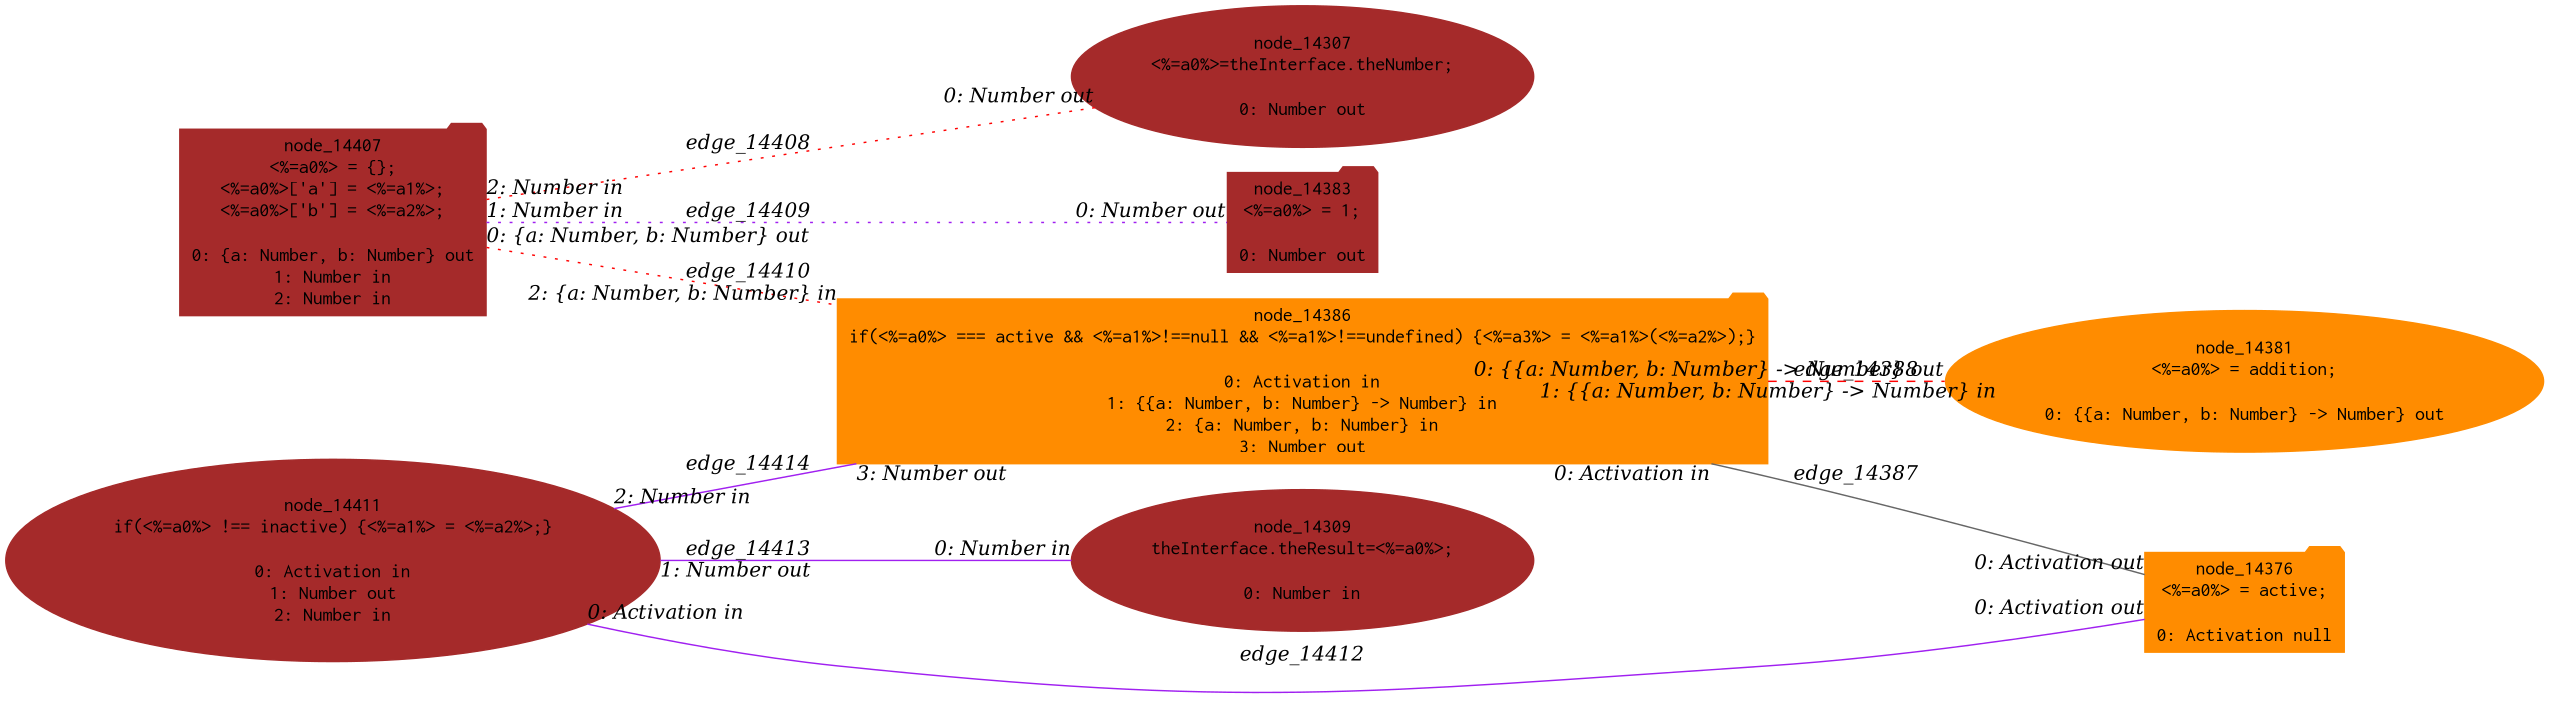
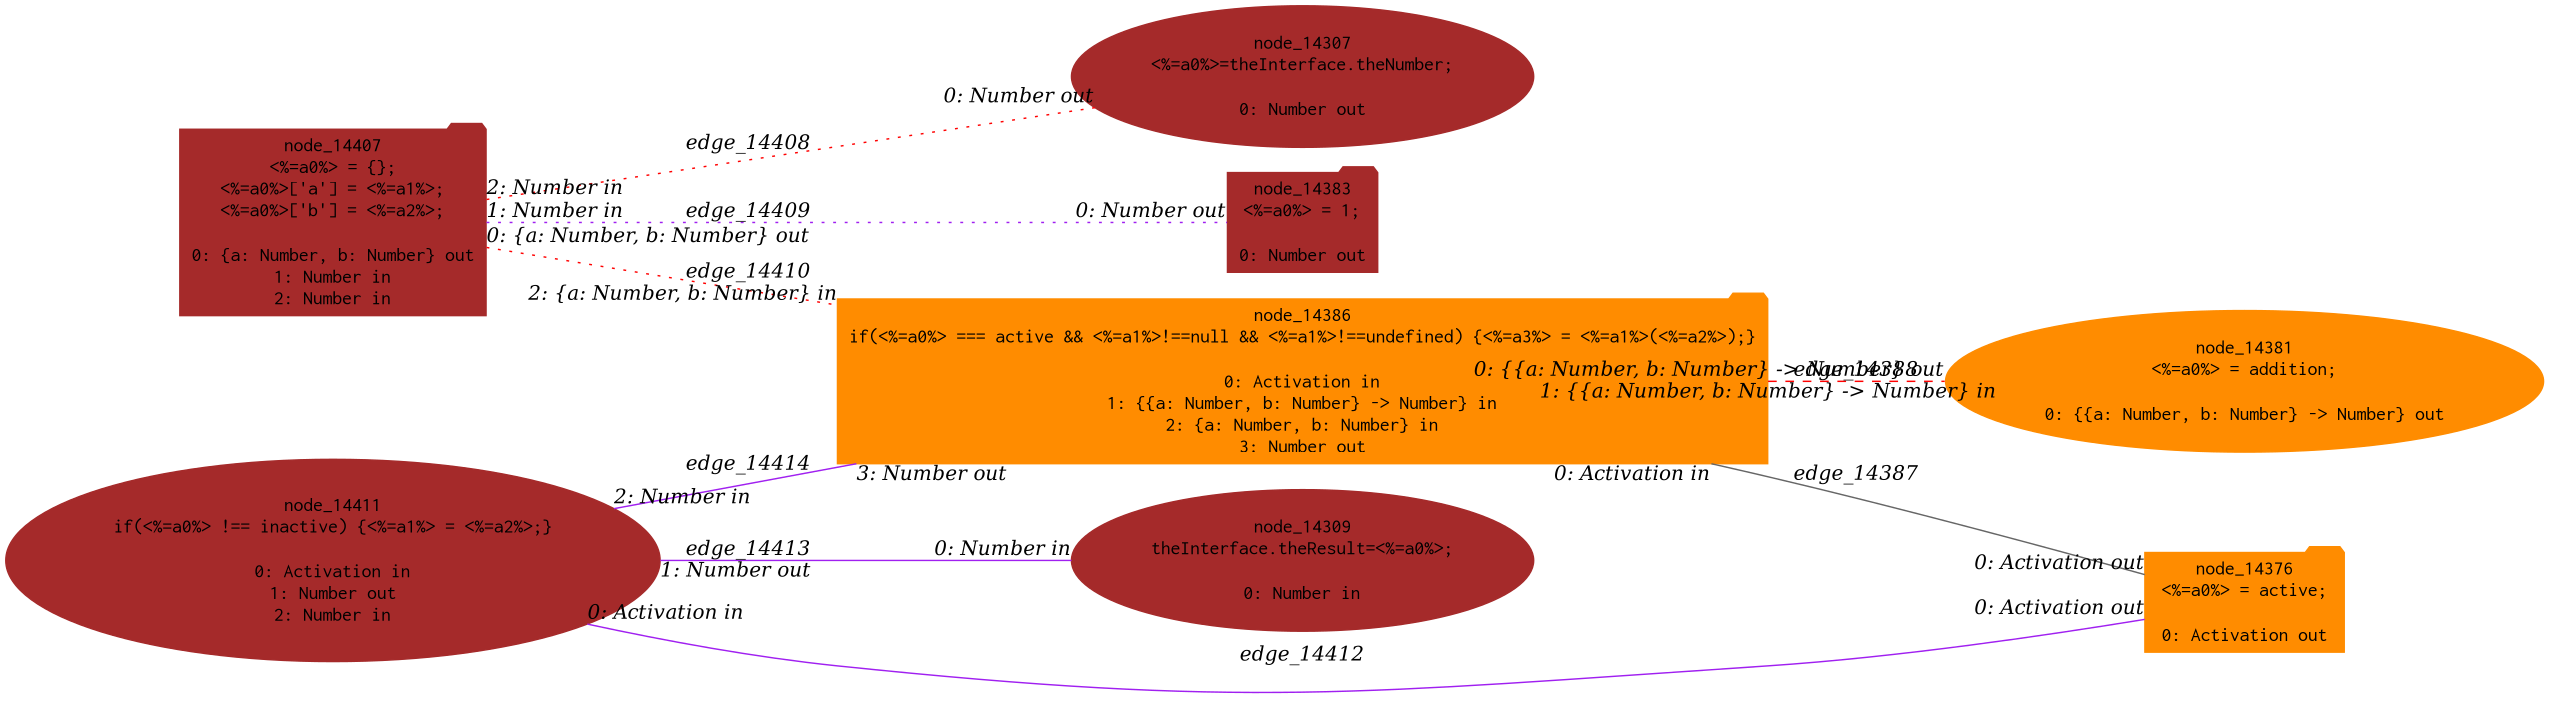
  digraph {
    rankdir=LR
    node [color=brown fontname=Courier shape=ellipse style=filled]
    edge [arrowHead=none arrowsize=1 color=purple dir=none fontname="Times-Italic" headlabel="0: Activation out" taillabel="0: Activation in" style=solid]
    n1 [label="node_14307\n<%=a0%>=theInterface.theNumber;\n\n0: Number out"]
    n2 [label="node_14309\ntheInterface.theResult=<%=a0%>;\n\n0: Number in"]
-   n3 [color=darkorange label="node_14376\n<%=a0%> = active;\n\n0: Activation null" shape=folder]
+   n3 [color=darkorange label="node_14376\n<%=a0%> = active;\n\n0: Activation out" shape=folder]
    n4 [color=darkorange label="node_14381\n<%=a0%> = addition;\n\n0: {{a: Number, b: Number} -> Number} out"]
    n5 [label="node_14383\n<%=a0%> = 1;\n\n0: Number out" shape=folder]
    n6 [color=darkorange label="node_14386\nif(<%=a0%> === active && <%=a1%>!==null && <%=a1%>!==undefined) {<%=a3%> = <%=a1%>(<%=a2%>);}\n\n0: Activation in\n1: {{a: Number, b: Number} -> Number} in\n2: {a: Number, b: Number} in\n3: Number out" shape=folder]
    n7 [label="node_14407\n<%=a0%> = {};\n<%=a0%>['a'] = <%=a1%>;\n<%=a0%>['b'] = <%=a2%>;\n\n0: {a: Number, b: Number} out\n1: Number in\n2: Number in" shape=folder]
    n8 [label="node_14411\nif(<%=a0%> !== inactive) {<%=a1%> = <%=a2%>;}\n\n0: Activation in\n1: Number out\n2: Number in"]
    n6 -> n3 [color=gray40 label=edge_14387]
    n6 -> n4 [color=red headlabel="0: {{a: Number, b: Number} -> Number} out" label=edge_14388 taillabel="1: {{a: Number, b: Number} -> Number} in" style=dashed]
    n7 -> n1 [color=red headlabel="0: Number out" label=edge_14408 taillabel="2: Number in" style=dotted]
    n7 -> n5 [headlabel="0: Number out" label=edge_14409 taillabel="1: Number in" style=dotted]
    n7 -> n6 [color=red headlabel="2: {a: Number, b: Number} in" label=edge_14410 taillabel="0: {a: Number, b: Number} out" style=dotted]
    n8 -> n2 [headlabel="0: Number in" label=edge_14413 taillabel="1: Number out"]
    n8 -> n3 [label=edge_14412]
    n8 -> n6 [headlabel="3: Number out" label=edge_14414 taillabel="2: Number in"]
  }
